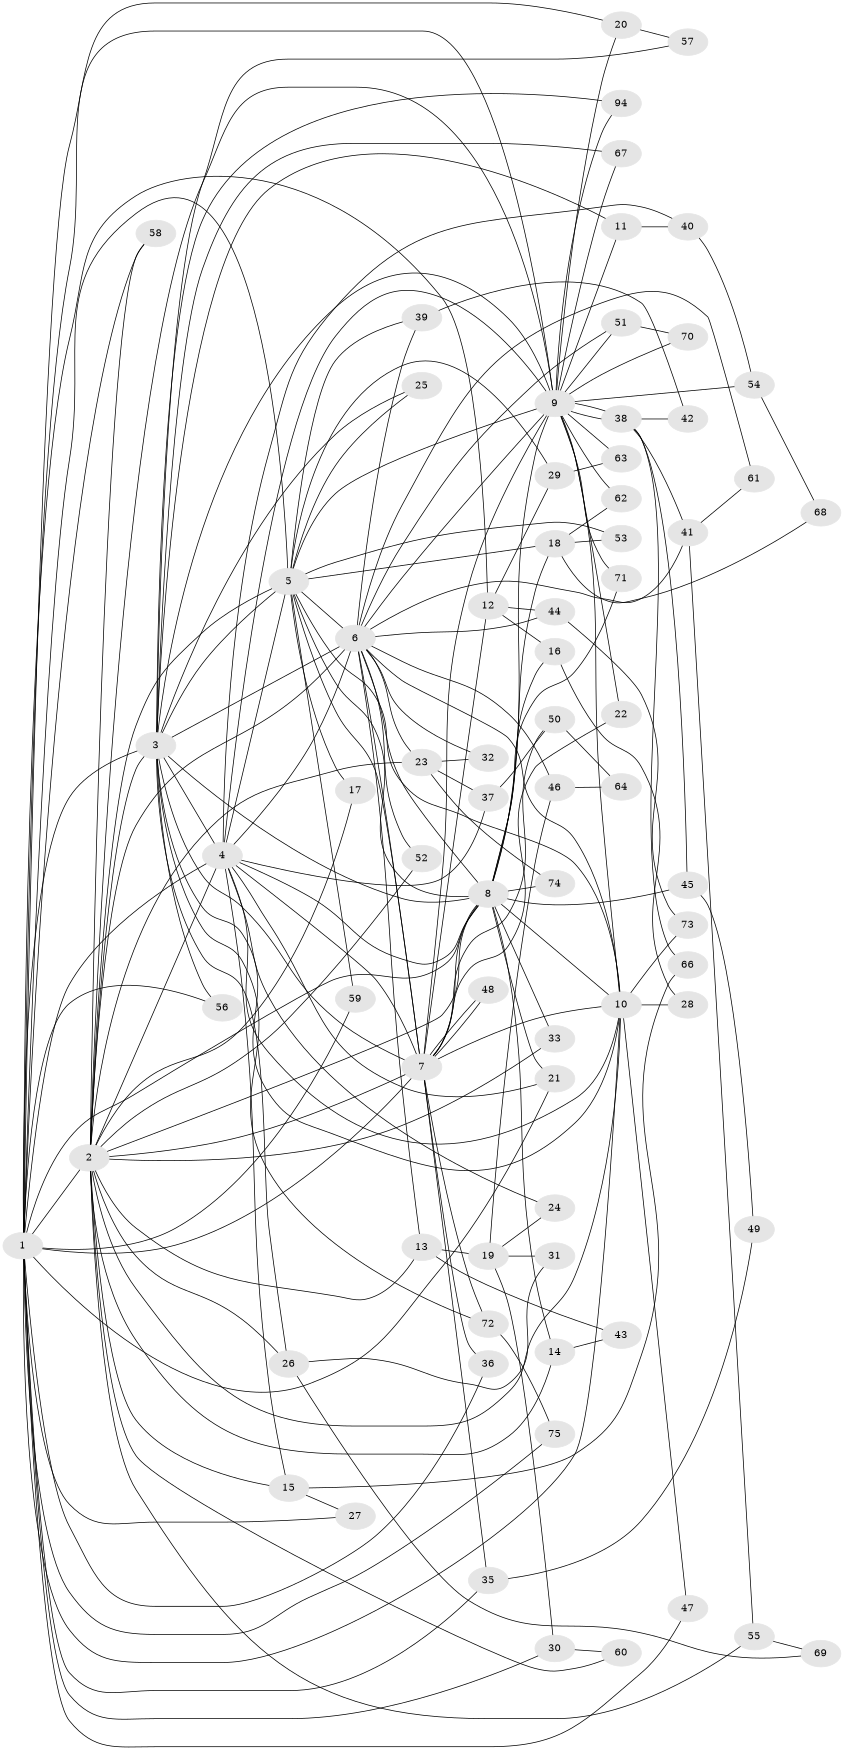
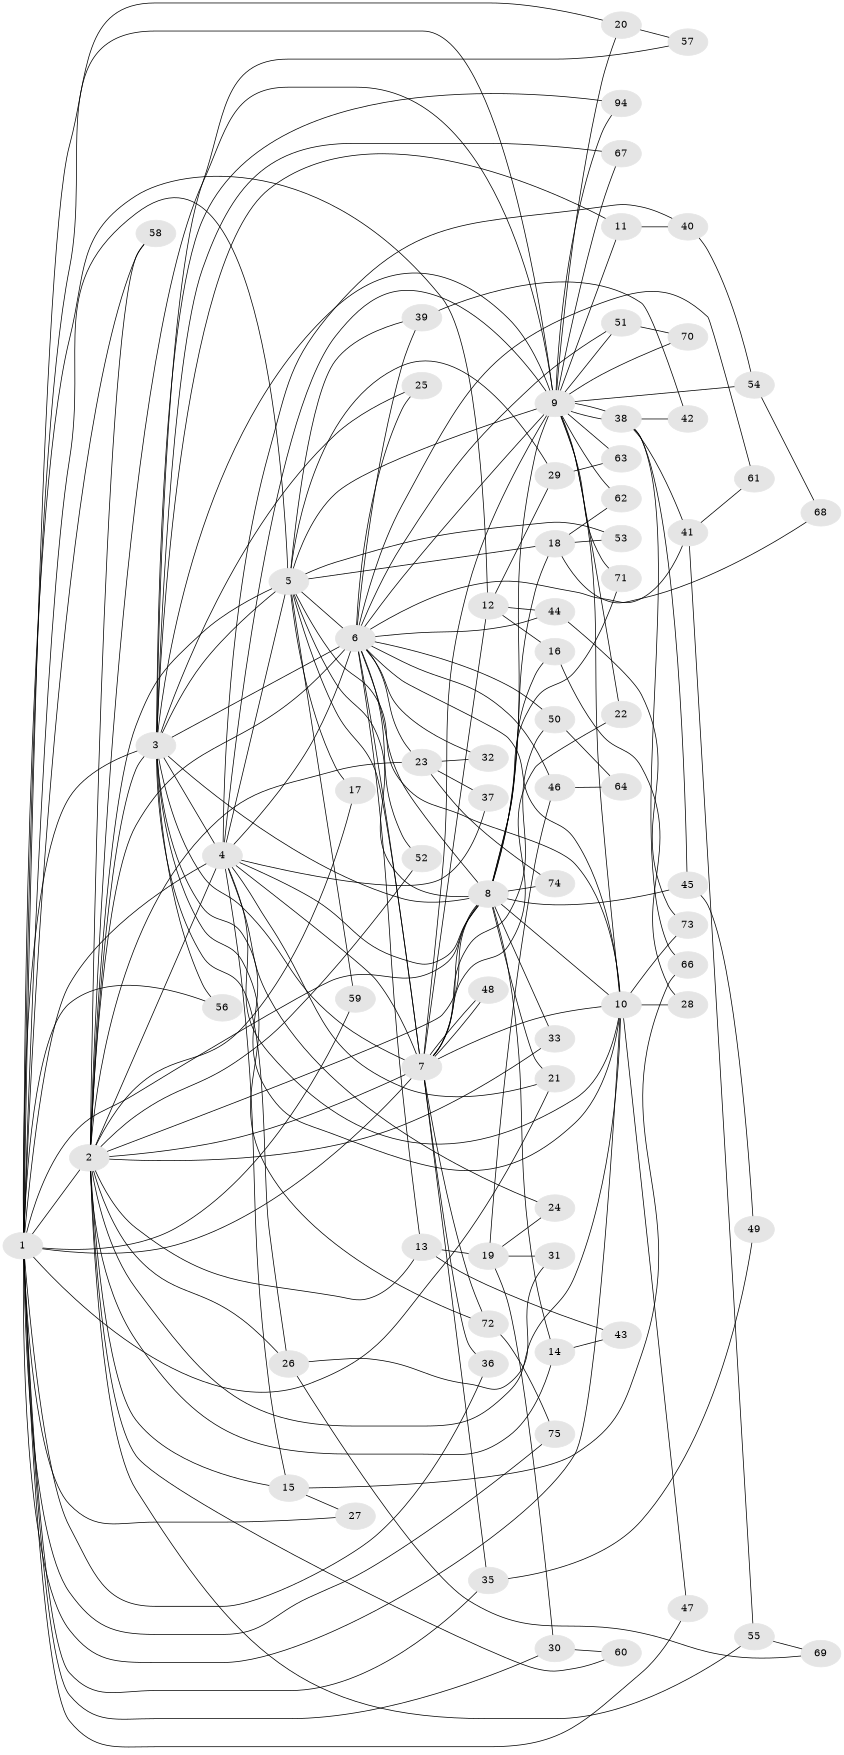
  graph {
    fontname="DejaVu Serif"
    rankdir=LR
    node [color=gray90 fontname="DejaVu Serif" style=filled]
    edge [fontname="DejaVu Serif"]
    1
    2
    3
    4
    5
    7
    8
    9
    10
    12
    20
    21
    27
    30
    35
    36
    47
    56
    58
    59
    75
    6
    13
    14
    15
    17
    23
    26
    33
    52
    55
    60
    11
    25
    n35 [label=94]
    57
    67
    72
    24
    37
    40
    18
    29
    39
    53
    32
    41
    44
    46
    50
    51
    61
    22
    48
    16
    45
    71
    74
    38
    54
    62
    63
    70
    28
    73
    49
    19
    43
    66
    31
    69
    68
    42
    64
    1 -- 2
    1 -- 3
    1 -- 4
    1 -- 5
    1 -- 7
    1 -- 8
    1 -- 9
    1 -- 10
    1 -- 12
    1 -- 20
    1 -- 21
    1 -- 27
    1 -- 30
    1 -- 35
    1 -- 36
    1 -- 47
    1 -- 56
    1 -- 58
    1 -- 59
    1 -- 75
    2 -- 3
    2 -- 4
    2 -- 5
    2 -- 7
    2 -- 8
    2 -- 9
    2 -- 10
    2 -- 58
    2 -- 6
    2 -- 13
    2 -- 14
    2 -- 15
    2 -- 17
    2 -- 23
    2 -- 26
    2 -- 33
    2 -- 52
    2 -- 55
    2 -- 60
    3 -- 4
    3 -- 5
    3 -- 7
    3 -- 8
    3 -- 9
    3 -- 10
    3 -- 56
    3 -- 6
    3 -- 26
    3 -- 11
    3 -- 25
    3 -- n35
    3 -- 57
    3 -- 67
    3 -- 72
    4 -- 5
    4 -- 7
    4 -- 8
    4 -- 9
    4 -- 10
    4 -- 21
    4 -- 6
    4 -- 15
    4 -- 24
    4 -- 37
    4 -- 40
    5 -- 7
    5 -- 8
    5 -- 9
    5 -- 10
    5 -- 59
    5 -- 6
    5 -- 17
-   5 -- 25
+   6 -- 25
    5 -- 18
    5 -- 29
    5 -- 39
    5 -- 53
    7 -- 8
    7 -- 9
    7 -- 10
    7 -- 12
    7 -- 35
    7 -- 36
    7 -- 72
    7 -- 50
    7 -- 22
    7 -- 48
    7 -- 48
    8 -- 9
    8 -- 10
    8 -- 21
    8 -- 14
    8 -- 33
    8 -- 18
    8 -- 16
    8 -- 45
    8 -- 71
    8 -- 74
    9 -- 10
    9 -- 20
    9 -- 11
    9 -- n35
    9 -- 67
    9 -- 51
    9 -- 22
    9 -- 71
    9 -- 38
    9 -- 38
    9 -- 54
    9 -- 62
    9 -- 63
    9 -- 70
    10 -- 47
    10 -- 28
    10 -- 73
    12 -- 29
    12 -- 44
    12 -- 16
    20 -- 57
    30 -- 60
    35 -- 49
    6 -- 7
    6 -- 8
    6 -- 9
    6 -- 10
    6 -- 13
    6 -- 23
    6 -- 52
    6 -- 39
    6 -- 32
    6 -- 41
    6 -- 44
    6 -- 46
-   37 -- 50
+   6 -- 50
    6 -- 51
    6 -- 61
    13 -- 19
    13 -- 43
    14 -- 43
    15 -- 27
    15 -- 66
    23 -- 37
    23 -- 32
    23 -- 74
    26 -- 31
    26 -- 69
    55 -- 69
    11 -- 40
    72 -- 75
    40 -- 54
    18 -- 53
    18 -- 62
    18 -- 68
    29 -- 63
    39 -- 42
    41 -- 55
    41 -- 61
    44 -- 73
    46 -- 64
    50 -- 64
    51 -- 70
    16 -- 28
    45 -- 49
    38 -- 41
    38 -- 45
    38 -- 66
    38 -- 42
    54 -- 68
    19 -- 30
    19 -- 24
    19 -- 46
    19 -- 31
  }
